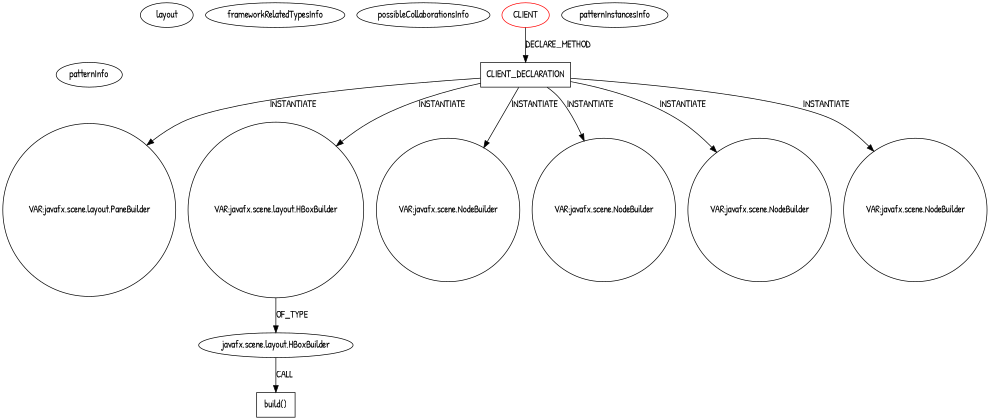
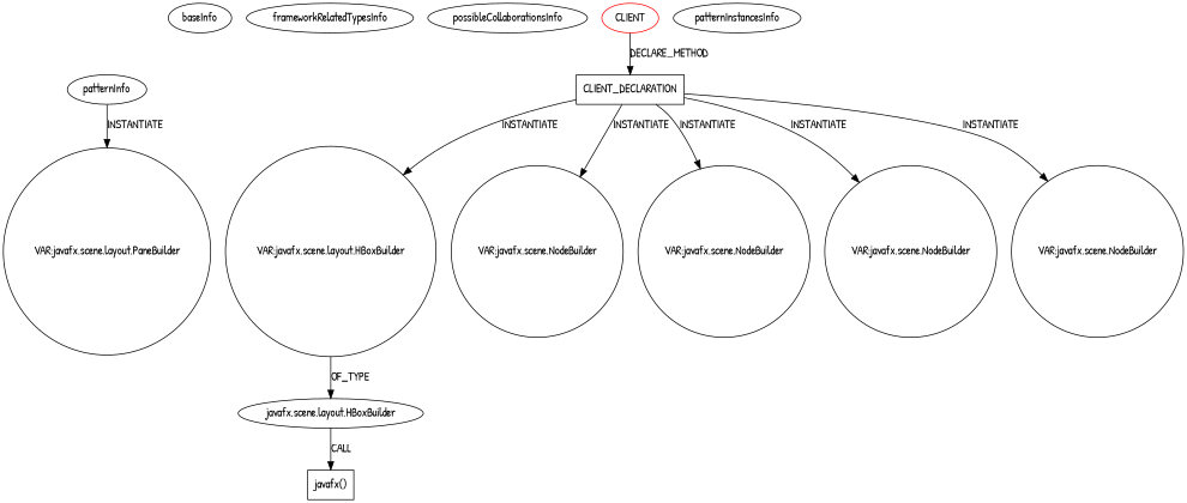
  digraph {
    fontname="Patrick Hand"
    node [fontname="Patrick Hand" isFrameworkType=false vertexType=VARIABLE_EXPRESION]
    edge [fontname="Patrick Hand"]
-   baseInfo [category=pattern graphId=3547 isAnonymous=false possibleRelation=false label=layout isFrameworkType="" vertexType=""]
+   baseInfo [category=pattern graphId=3547 isAnonymous=false possibleRelation=false isFrameworkType="" vertexType=""]
    frameworkRelatedTypesInfo [isFrameworkType="" vertexType=""]
    possibleCollaborationsInfo [isFrameworkType="" vertexType=""]
    patternInfo [frequency=2.0 patternRootClient=0 isFrameworkType="" vertexType=""]
    patternInstancesInfo [0="yorlov-VirtualPointer~/yorlov-VirtualPointer/VirtualPointer-master/src/com/blogspot/captain1653/options/OptionsStage.java~OptionsStage~4889" 1="SaiPradeepDandem-javafx2-gradient-builder~/SaiPradeepDandem-javafx2-gradient-builder/javafx2-gradient-builder-master/src/main/java/com/javafx/gradientbuilder/application/RadialSettingsLayout.java~RadialSettingsLayout~1170" isFrameworkType="" vertexType=""]
    n6 [label="javafx.scene.layout.HBoxBuilder" vertexType=FRAMEWORK_CLASS_TYPE]
-   n7 [label="build()" shape=box vertexType=INSIDE_CALL]
+   n7 [label="javafx()" shape=box vertexType=INSIDE_CALL]
    n8 [label="VAR:javafx.scene.layout.HBoxBuilder" shape=circle]
    n9 [label=CLIENT_DECLARATION shape=box vertexType=CLIENT_METHOD_DECLARATION]
    n10 [label="VAR:javafx.scene.NodeBuilder" shape=circle]
    n11 [label="VAR:javafx.scene.NodeBuilder" shape=circle]
    n12 [label="VAR:javafx.scene.NodeBuilder" shape=circle]
    n13 [label="VAR:javafx.scene.NodeBuilder" shape=circle]
    n14 [label="VAR:javafx.scene.layout.PaneBuilder" shape=circle]
    n15 [color=red label=CLIENT vertexType=ROOT_CLIENT_CLASS_DECLARATION]
    n6 -> n7 [label=CALL]
    n8 -> n6 [label=OF_TYPE]
    n9 -> n8 [label=INSTANTIATE]
    n9 -> n10 [label=INSTANTIATE]
    n9 -> n11 [label=INSTANTIATE]
    n9 -> n12 [label=INSTANTIATE]
    n9 -> n13 [label=INSTANTIATE]
-   n9 -> n14 [label=INSTANTIATE]
+   patternInfo -> n14 [label=INSTANTIATE]
    n15 -> n9 [label=DECLARE_METHOD]
  }
